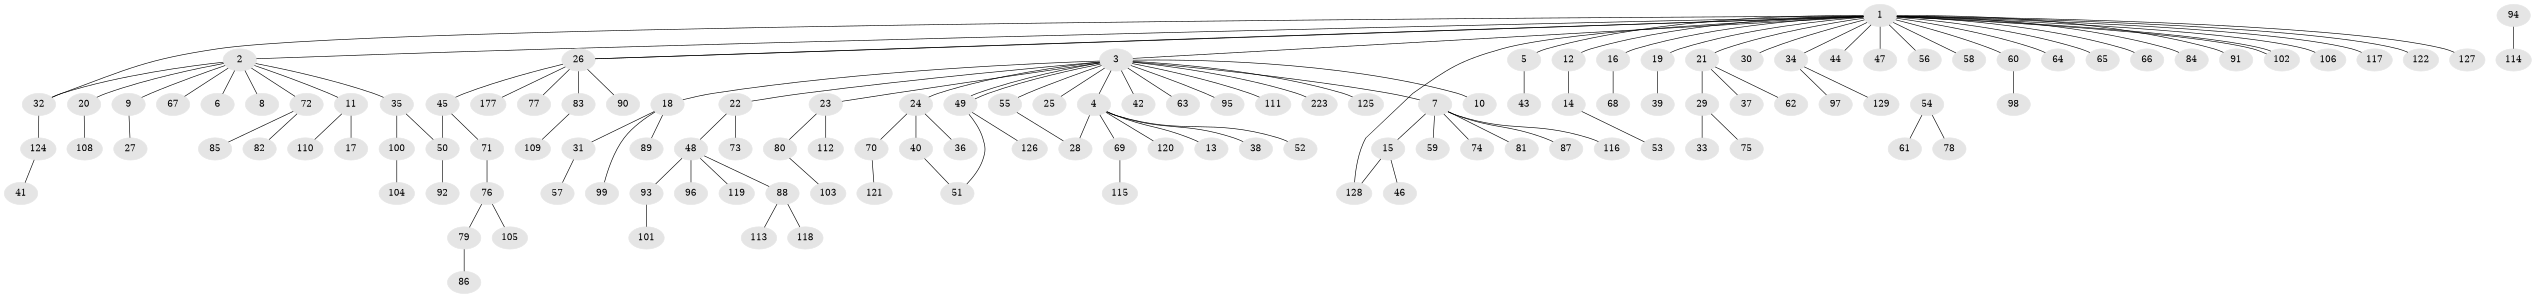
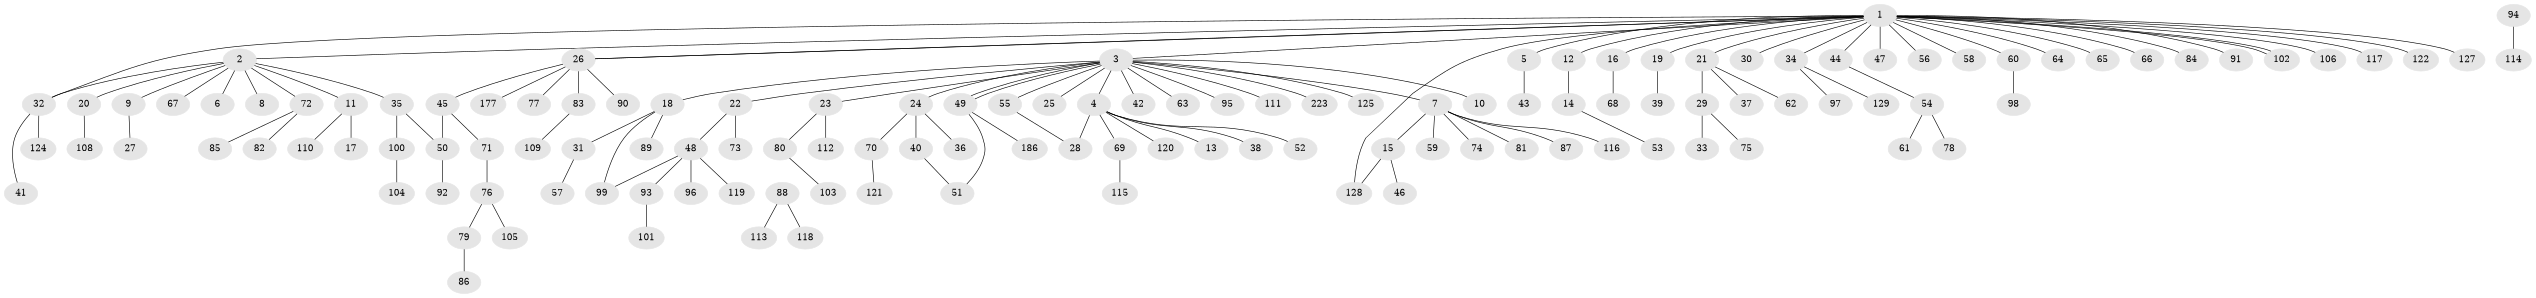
  graph {
    node [color=gray90 style=filled]
    1
    2
    3
    5
    12
    16
    19
    21
    26
    30
    32
    34
    44
    47
    56
    58
    60
    64
    65
    66
    84
    91
    102
    106
    117
    122
    127
    128
    6
    8
    9
    11
    20
    35
    67
    72
    4
    7
    10
    18
    22
    23
    24
    25
    42
    49
    55
    63
    95
    111
    n51 [label=223]
    125
    43
    14
    68
    39
    29
    37
    62
    45
    77
    83
    90
    n64 [label=177]
    41
    124
    97
    129
    54
    98
    27
    17
    110
    108
    50
    100
    82
    85
    13
    28
    38
    52
    69
    120
    15
    59
    74
    81
    87
    116
    31
    89
    99
    48
    73
    80
    112
    36
    40
    70
    51
-   126
+   126 [label=186]
    115
    46
    53
    57
    33
    75
    88
    93
    96
    119
    103
    121
    71
    109
    92
    104
    61
    78
    76
    113
    118
    101
    94
    114
    79
    105
    86
    1 -- 2
    1 -- 3
    1 -- 5
    1 -- 12
    1 -- 16
    1 -- 19
    1 -- 21
    1 -- 26
    1 -- 26
    1 -- 30
    1 -- 32
    1 -- 34
    1 -- 44
    1 -- 47
    1 -- 56
    1 -- 58
    1 -- 60
    1 -- 64
    1 -- 65
    1 -- 66
    1 -- 84
    1 -- 91
    1 -- 102
    1 -- 102
    1 -- 106
    1 -- 117
    1 -- 122
    1 -- 127
    1 -- 128
    2 -- 32
    2 -- 6
    2 -- 8
    2 -- 9
    2 -- 11
    2 -- 20
    2 -- 35
    2 -- 67
    2 -- 72
    3 -- 4
    3 -- 7
    3 -- 10
    3 -- 18
    3 -- 22
    3 -- 23
    3 -- 24
    3 -- 25
    3 -- 42
    3 -- 49
    3 -- 49
    3 -- 55
    3 -- 63
    3 -- 95
    3 -- 111
    3 -- n51
    3 -- 125
    5 -- 43
    12 -- 14
    16 -- 68
    19 -- 39
    21 -- 29
    21 -- 37
    21 -- 62
    26 -- 45
    26 -- 77
    26 -- 83
    26 -- 90
    26 -- n64
-   124 -- 41
+   32 -- 41
    32 -- 124
    34 -- 97
    34 -- 129
+   44 -- 54
    60 -- 98
    9 -- 27
    11 -- 17
    11 -- 110
    20 -- 108
    35 -- 50
    35 -- 100
    72 -- 82
    72 -- 85
    4 -- 13
    4 -- 28
    4 -- 38
    4 -- 52
    4 -- 69
    4 -- 120
    7 -- 15
    7 -- 59
    7 -- 74
    7 -- 81
    7 -- 87
    7 -- 116
    18 -- 31
    18 -- 89
    18 -- 99
    22 -- 48
    22 -- 73
    23 -- 80
    23 -- 112
    24 -- 36
    24 -- 40
    24 -- 70
    49 -- 51
    49 -- 126
    55 -- 28
    14 -- 53
    29 -- 33
    29 -- 75
    45 -- 50
    45 -- 71
    83 -- 109
    54 -- 61
    54 -- 78
    50 -- 92
    100 -- 104
    69 -- 115
    15 -- 128
    15 -- 46
    31 -- 57
-   48 -- 88
+   48 -- 99
    48 -- 93
    48 -- 96
    48 -- 119
    80 -- 103
    40 -- 51
    70 -- 121
    88 -- 113
    88 -- 118
    93 -- 101
    71 -- 76
    76 -- 79
    76 -- 105
    94 -- 114
    79 -- 86
  }
